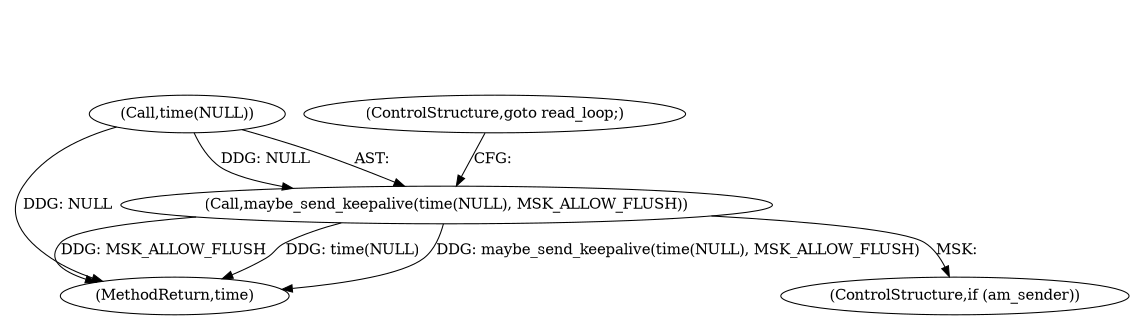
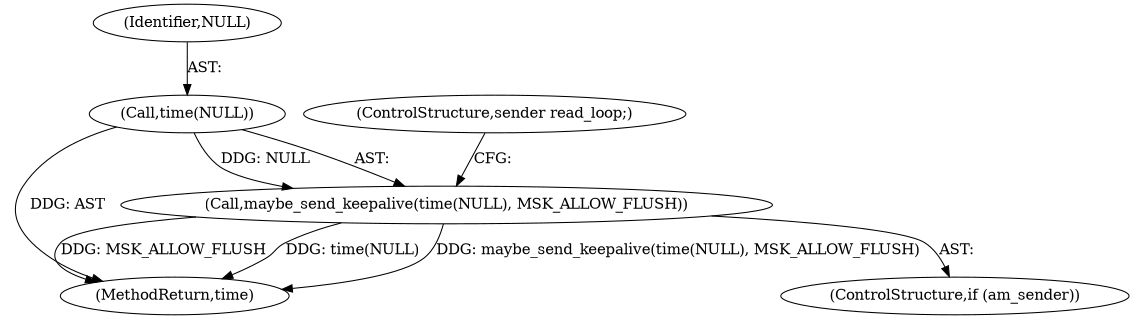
  digraph {
    n1 [label="(Call,maybe_send_keepalive(time(NULL), MSK_ALLOW_FLUSH))"]
    n2 [label="(MethodReturn,time)"]
    n3 [label="(ControlStructure,if (am_sender))"]
    n4 [label="(Call,time(NULL))"]
-   n6 [label="(ControlStructure,goto read_loop;)"]
+   n5 [label="(Identifier,NULL)"]
+   n6 [label="(ControlStructure,sender read_loop;)"]
    n1 -> n2 [label="DDG: maybe_send_keepalive(time(NULL), MSK_ALLOW_FLUSH)"]
    n1 -> n2 [label="DDG: MSK_ALLOW_FLUSH"]
    n1 -> n2 [label="DDG: time(NULL)"]
-   n1 -> n3 [label="MSK: "]
+   n1 -> n3 [label="AST: "]
    n4 -> n1 [label="AST: "]
    n4 -> n1 [label="DDG: NULL"]
-   n4 -> n2 [label="DDG: NULL"]
+   n4 -> n2 [label="DDG: AST"]
+   n5 -> n4 [label="AST: "]
    n6 -> n1 [label="CFG: "]
  }
